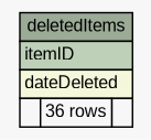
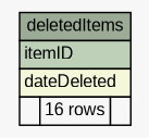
  digraph {
    bgcolor="#f7f7f7"
    fontname=Arial
    fontsize=11
    nodesep=0.18
    rankdir=RL
    ranksep=0.46
-   n1 [fontname=Arial fontsize=11 label=<     <TABLE BORDER="0" CELLBORDER="1" CELLSPACING="0" BGCOLOR="#ffffff">       <TR><TD COLSPAN="3" BGCOLOR="#9bab96" ALIGN="CENTER">deletedItems</TD></TR>       <TR><TD PORT="itemID" COLSPAN="3" BGCOLOR="#bed1b8" ALIGN="LEFT">itemID</TD></TR>       <TR><TD PORT="dateDeleted" COLSPAN="3" BGCOLOR="#f4f7da" ALIGN="LEFT">dateDeleted</TD></TR>       <TR><TD ALIGN="LEFT" BGCOLOR="#f7f7f7">  </TD><TD ALIGN="RIGHT" BGCOLOR="#f7f7f7">36 rows</TD><TD ALIGN="RIGHT" BGCOLOR="#f7f7f7">  </TD></TR>     </TABLE>> shape=plaintext]
+   n1 [fontname=Arial fontsize=11 label=<     <TABLE BORDER="0" CELLBORDER="1" CELLSPACING="0" BGCOLOR="#ffffff">       <TR><TD COLSPAN="3" BGCOLOR="#9bab96" ALIGN="CENTER">deletedItems</TD></TR>       <TR><TD PORT="itemID" COLSPAN="3" BGCOLOR="#bed1b8" ALIGN="LEFT">itemID</TD></TR>       <TR><TD PORT="dateDeleted" COLSPAN="3" BGCOLOR="#f4f7da" ALIGN="LEFT">dateDeleted</TD></TR>       <TR><TD ALIGN="LEFT" BGCOLOR="#f7f7f7">  </TD><TD ALIGN="RIGHT" BGCOLOR="#f7f7f7">16 rows</TD><TD ALIGN="RIGHT" BGCOLOR="#f7f7f7">  </TD></TR>     </TABLE>> shape=plaintext]
  }
